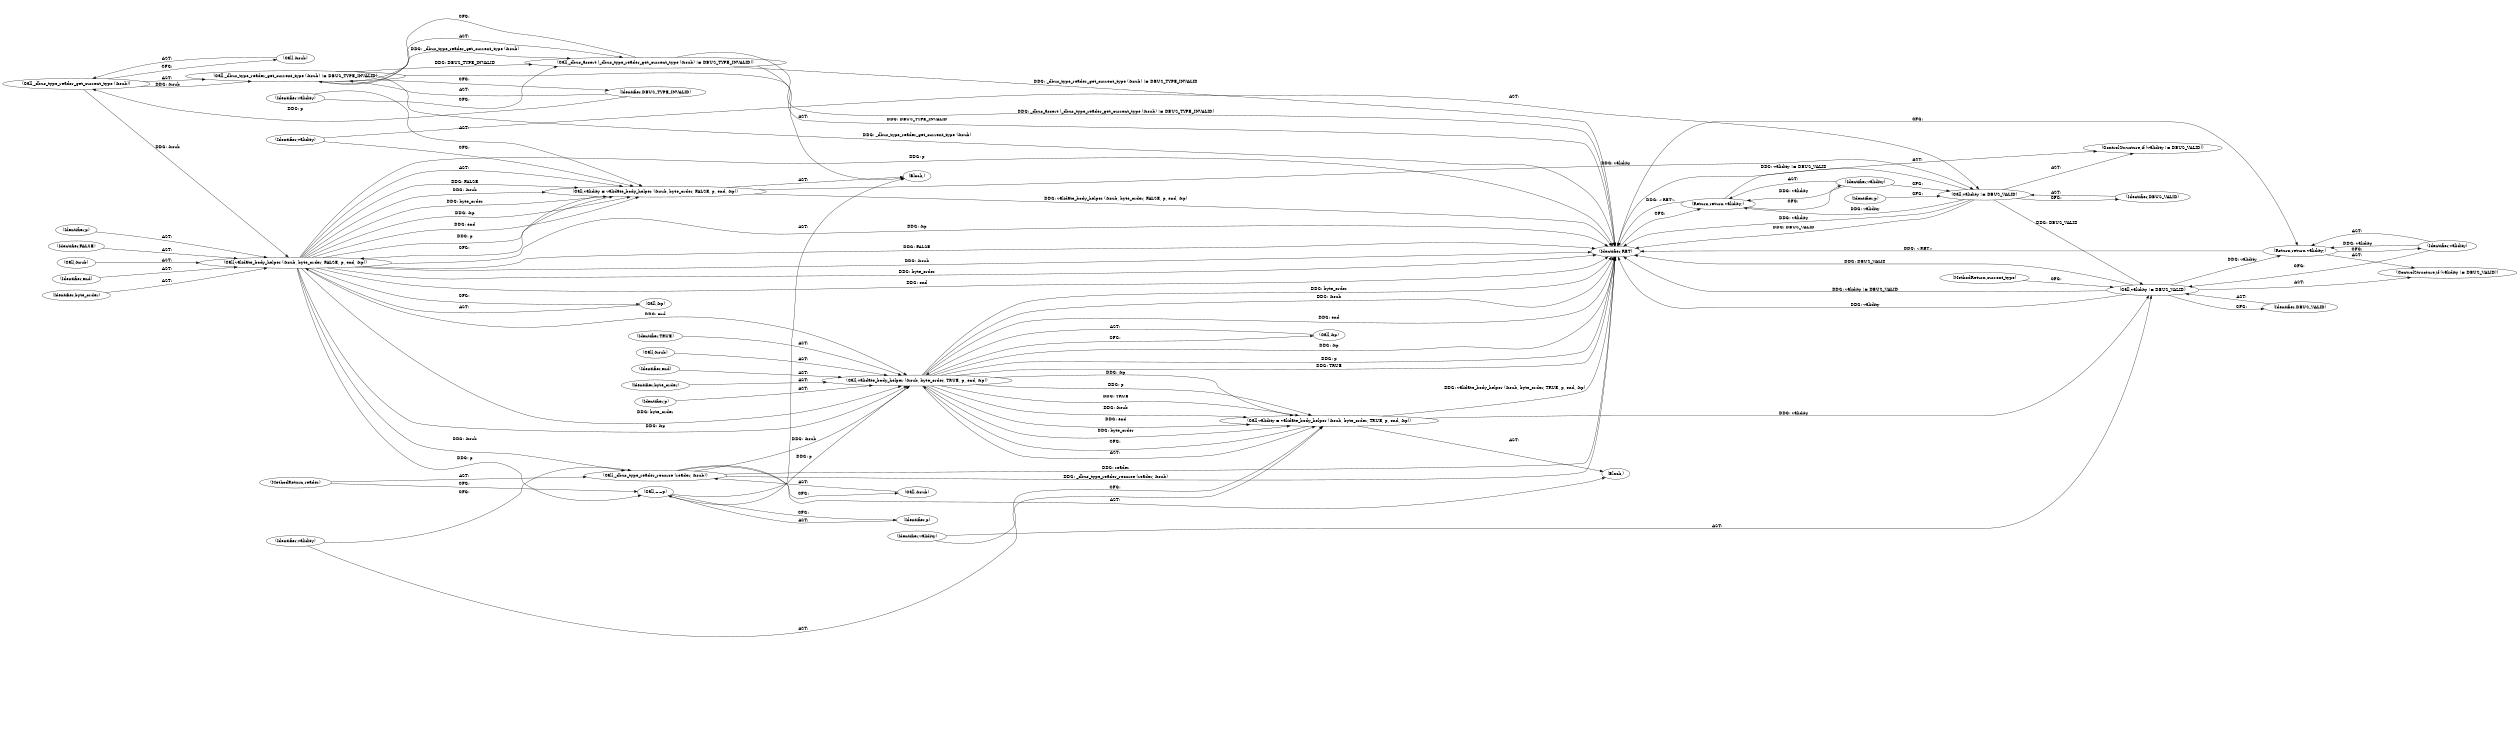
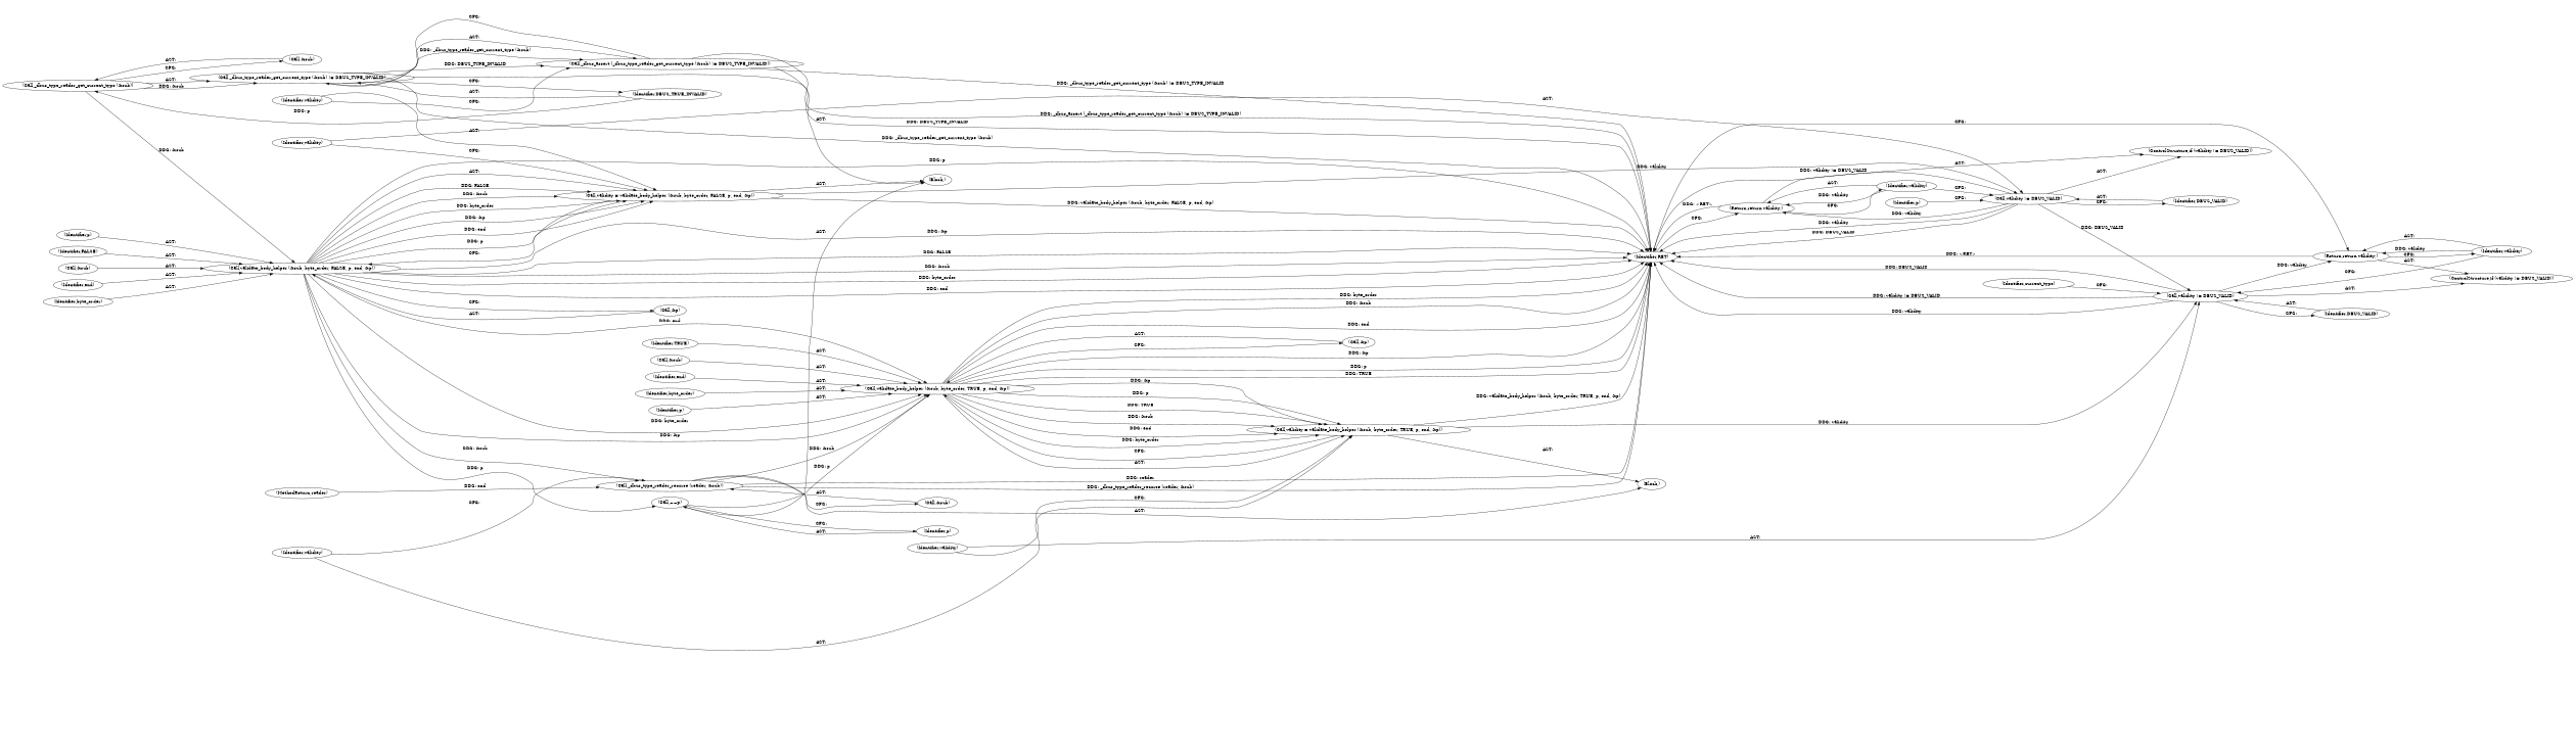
  digraph {
    rankdir=LR
    n1 [label="(Call,_dbus_type_reader_get_current_type (&sub))"]
    n2 [label="(Call,_dbus_type_reader_get_current_type (&sub) != DBUS_TYPE_INVALID)"]
    n3 [label="(Call,validate_body_helper (&sub, byte_order, FALSE, p, end, &p))"]
    n4 [label="(Call,&sub)"]
    n5 [label="(Call,_dbus_assert (_dbus_type_reader_get_current_type (&sub) != DBUS_TYPE_INVALID))"]
    n6 [label="(Identifier,RET)"]
-   n7 [label="(Identifier,DBUS_TYPE_INVALID)"]
+   n7 [label="(Identifier,DBUS_TRUE_INVALID)"]
    n8 [label="(Call,validity = validate_body_helper (&sub, byte_order, FALSE, p, end, &p))"]
    n9 [label="(Call,++p)"]
    n10 [label="(Call,validate_body_helper (&sub, byte_order, TRUE, p, end, &p))"]
    n11 [label="(Call,_dbus_type_reader_recurse (reader, &sub))"]
    n12 [label="(Call,&p)"]
    n13 [label="(Block,)"]
    n14 [label="(Return,return validity;)"]
    n15 [label="(Return,return validity;)"]
    n16 [label="(Call,validity != DBUS_VALID)"]
    n17 [label="(Identifier,p)"]
    n18 [label="(Call,validity = validate_body_helper (&sub, byte_order, TRUE, p, end, &p))"]
    n19 [label="(Call,&p)"]
    n20 [label="(Block,)"]
    n21 [label="(Call,&sub)"]
    n22 [label="(Call,validity != DBUS_VALID)"]
    n23 [label="(Identifier,DBUS_VALID)"]
    n24 [label="(ControlStructure,if (validity != DBUS_VALID))"]
    n25 [label="(Identifier,validity)"]
    n26 [label="(Identifier,DBUS_VALID)"]
    n27 [label="(ControlStructure,if (validity != DBUS_VALID))"]
    n28 [label="(Identifier,validity)"]
-   n29 [label="(MethodReturn,current_type)"]
+   n29 [label="(Identifier,current_type)"]
    n30 [label="(Identifier,byte_order)"]
    n31 [label="(Identifier,p)"]
    n32 [label="(Identifier,FALSE)"]
    n33 [label="(Call,&sub)"]
    n34 [label="(Identifier,validity)"]
    n35 [label="(MethodReturn,reader)"]
    n36 [label="(Identifier,p)"]
    n37 [label="(Identifier,validity)"]
    n38 [label="(Identifier,end)"]
    n39 [label="(Identifier,p)"]
    n40 [label="(Identifier,TRUE)"]
    n41 [label="(Call,&sub)"]
    n42 [label="(Identifier,end)"]
    n43 [label="(Identifier,validity)"]
    n44 [label="(Identifier,byte_order)"]
    n45 [label="(Identifier,validity)"]
    n1 -> n2 [label="AST: "]
    n1 -> n2 [label="DDG: &sub"]
    n1 -> n3 [label="DDG: &sub"]
    n1 -> n4 [label="CFG: "]
    n2 -> n5 [label="AST: "]
    n2 -> n5 [label="DDG: _dbus_type_reader_get_current_type (&sub)"]
    n2 -> n5 [label="DDG: DBUS_TYPE_INVALID"]
    n2 -> n6 [label="DDG: DBUS_TYPE_INVALID"]
    n2 -> n6 [label="DDG: _dbus_type_reader_get_current_type (&sub)"]
    n2 -> n7 [label="CFG: "]
    n3 -> n6 [label="DDG: end"]
    n3 -> n6 [label="DDG: p"]
    n3 -> n6 [label="DDG: &p"]
    n3 -> n6 [label="DDG: byte_order"]
    n3 -> n6 [label="DDG: FALSE"]
    n3 -> n6 [label="DDG: &sub"]
    n3 -> n8 [label="AST: "]
    n3 -> n8 [label="DDG: FALSE"]
    n3 -> n8 [label="DDG: &sub"]
    n3 -> n8 [label="DDG: byte_order"]
    n3 -> n8 [label="DDG: &p"]
    n3 -> n8 [label="DDG: end"]
    n3 -> n8 [label="DDG: p"]
    n3 -> n9 [label="DDG: p"]
    n3 -> n10 [label="DDG: &p"]
    n3 -> n10 [label="DDG: end"]
    n3 -> n10 [label="DDG: byte_order"]
    n3 -> n11 [label="DDG: &sub"]
    n3 -> n12 [label="CFG: "]
    n4 -> n1 [label="AST: "]
    n5 -> n2 [label="CFG: "]
    n5 -> n6 [label="DDG: _dbus_assert (_dbus_type_reader_get_current_type (&sub) != DBUS_TYPE_INVALID)"]
    n5 -> n6 [label="DDG: _dbus_type_reader_get_current_type (&sub) != DBUS_TYPE_INVALID"]
    n5 -> n13 [label="AST: "]
    n6 -> n14 [label="CFG: "]
    n6 -> n15 [label="CFG: "]
    n7 -> n1 [label="DDG: p"]
    n7 -> n2 [label="AST: "]
    n8 -> n3 [label="CFG: "]
    n8 -> n6 [label="DDG: validate_body_helper (&sub, byte_order, FALSE, p, end, &p)"]
    n8 -> n13 [label="AST: "]
    n8 -> n16 [label="DDG: validity"]
    n9 -> n10 [label="DDG: p"]
    n9 -> n13 [label="AST: "]
    n9 -> n17 [label="CFG: "]
    n10 -> n6 [label="DDG: &sub"]
    n10 -> n6 [label="DDG: end"]
    n10 -> n6 [label="DDG: &p"]
    n10 -> n6 [label="DDG: p"]
    n10 -> n6 [label="DDG: TRUE"]
    n10 -> n6 [label="DDG: byte_order"]
    n10 -> n18 [label="AST: "]
    n10 -> n18 [label="DDG: &p"]
    n10 -> n18 [label="DDG: p"]
    n10 -> n18 [label="DDG: TRUE"]
    n10 -> n18 [label="DDG: &sub"]
    n10 -> n18 [label="DDG: end"]
    n10 -> n18 [label="DDG: byte_order"]
    n10 -> n19 [label="CFG: "]
    n11 -> n6 [label="DDG: _dbus_type_reader_recurse (reader, &sub)"]
    n11 -> n6 [label="DDG: reader"]
    n11 -> n10 [label="DDG: &sub"]
    n11 -> n20 [label="AST: "]
    n11 -> n21 [label="CFG: "]
    n12 -> n3 [label="AST: "]
    n14 -> n6 [label="DDG: <RET>"]
    n14 -> n24 [label="AST: "]
    n14 -> n25 [label="CFG: "]
    n15 -> n6 [label="DDG: <RET>"]
    n15 -> n27 [label="AST: "]
    n15 -> n28 [label="CFG: "]
    n16 -> n6 [label="DDG: validity"]
    n16 -> n6 [label="DDG: DBUS_VALID"]
    n16 -> n6 [label="DDG: validity != DBUS_VALID"]
    n16 -> n14 [label="DDG: validity"]
    n16 -> n22 [label="DDG: DBUS_VALID"]
    n16 -> n23 [label="CFG: "]
    n16 -> n24 [label="AST: "]
    n17 -> n9 [label="AST: "]
    n18 -> n6 [label="DDG: validate_body_helper (&sub, byte_order, TRUE, p, end, &p)"]
    n18 -> n10 [label="CFG: "]
    n18 -> n20 [label="AST: "]
    n18 -> n22 [label="DDG: validity"]
    n19 -> n10 [label="AST: "]
    n21 -> n11 [label="AST: "]
    n22 -> n6 [label="DDG: validity"]
    n22 -> n6 [label="DDG: DBUS_VALID"]
    n22 -> n6 [label="DDG: validity != DBUS_VALID"]
    n22 -> n15 [label="DDG: validity"]
    n22 -> n26 [label="CFG: "]
    n22 -> n27 [label="AST: "]
    n23 -> n16 [label="AST: "]
    n25 -> n14 [label="AST: "]
    n25 -> n14 [label="DDG: validity"]
    n25 -> n16 [label="CFG: "]
    n26 -> n22 [label="AST: "]
    n28 -> n15 [label="AST: "]
    n28 -> n15 [label="DDG: validity"]
    n28 -> n22 [label="CFG: "]
    n29 -> n22 [label="CFG: "]
    n30 -> n10 [label="AST: "]
    n31 -> n3 [label="AST: "]
    n32 -> n3 [label="AST: "]
    n33 -> n3 [label="AST: "]
    n34 -> n18 [label="CFG: "]
    n34 -> n22 [label="AST: "]
-   n35 -> n9 [label="CFG: "]
-   n35 -> n11 [label="AST: "]
+   n35 -> n11 [label="DDG: end"]
    n36 -> n10 [label="AST: "]
    n37 -> n11 [label="CFG: "]
    n37 -> n18 [label="AST: "]
    n38 -> n3 [label="AST: "]
    n39 -> n16 [label="CFG: "]
    n40 -> n10 [label="AST: "]
    n41 -> n10 [label="AST: "]
    n42 -> n10 [label="AST: "]
    n43 -> n8 [label="CFG: "]
    n43 -> n16 [label="AST: "]
    n44 -> n3 [label="AST: "]
    n45 -> n5 [label="CFG: "]
    n45 -> n8 [label="AST: "]
  }
